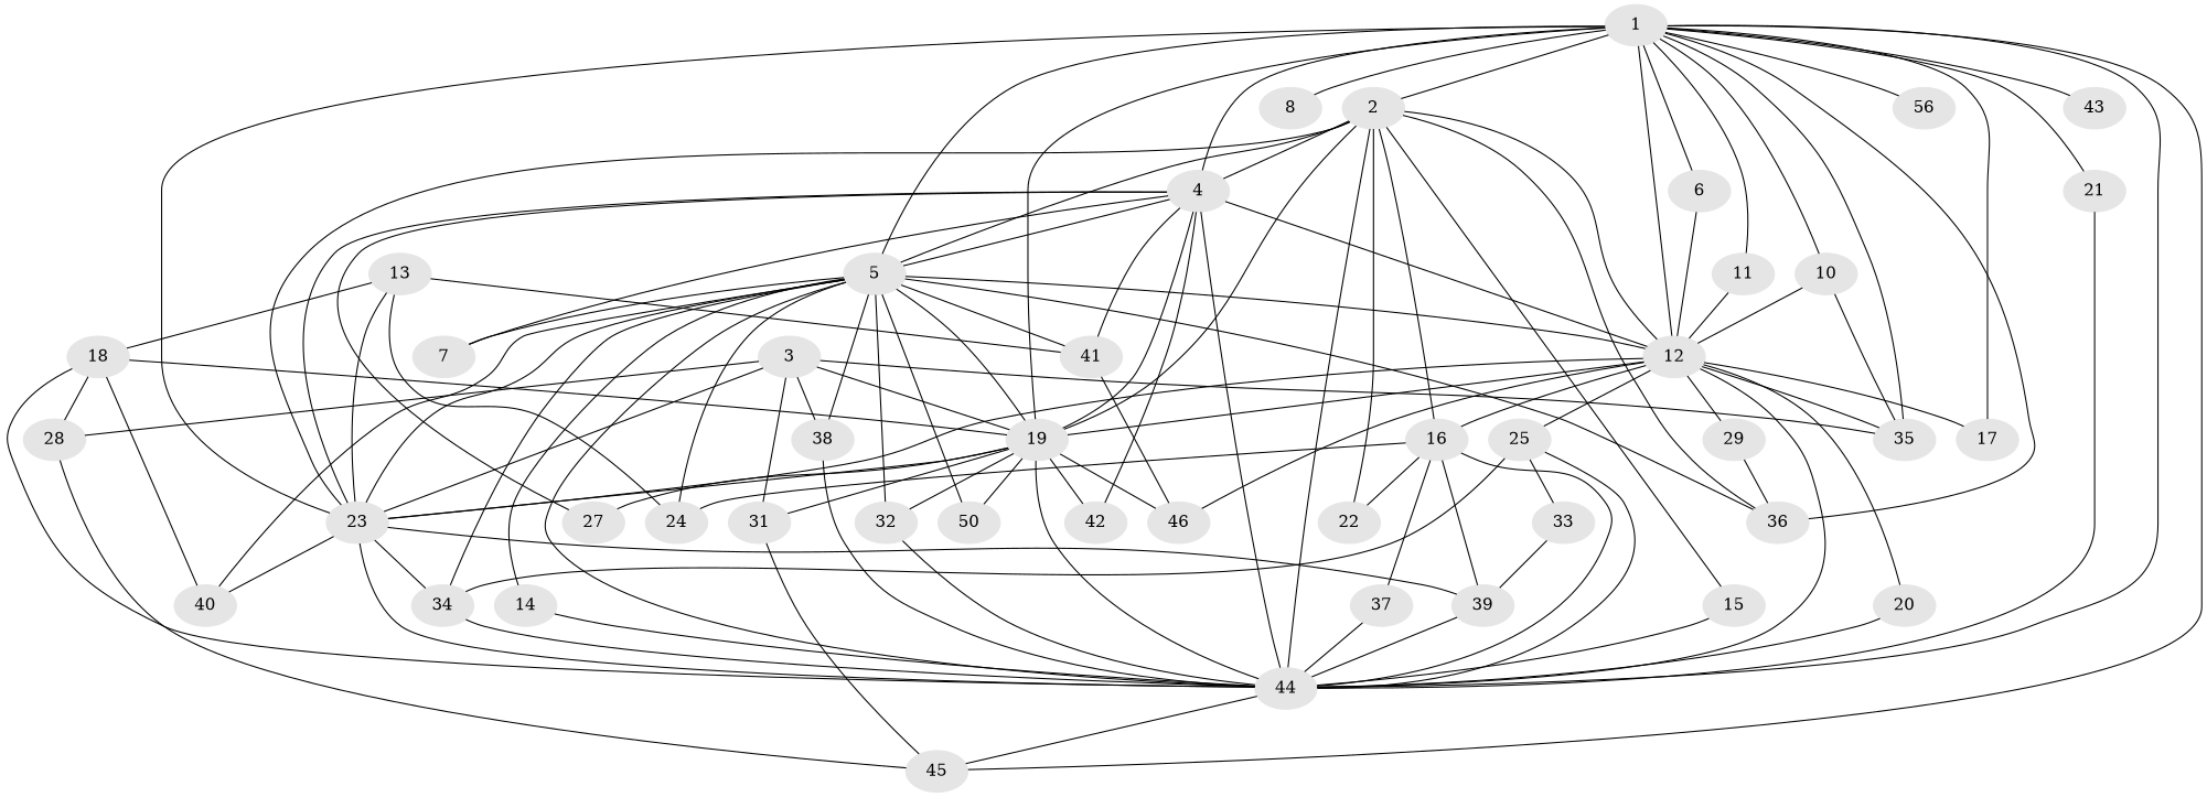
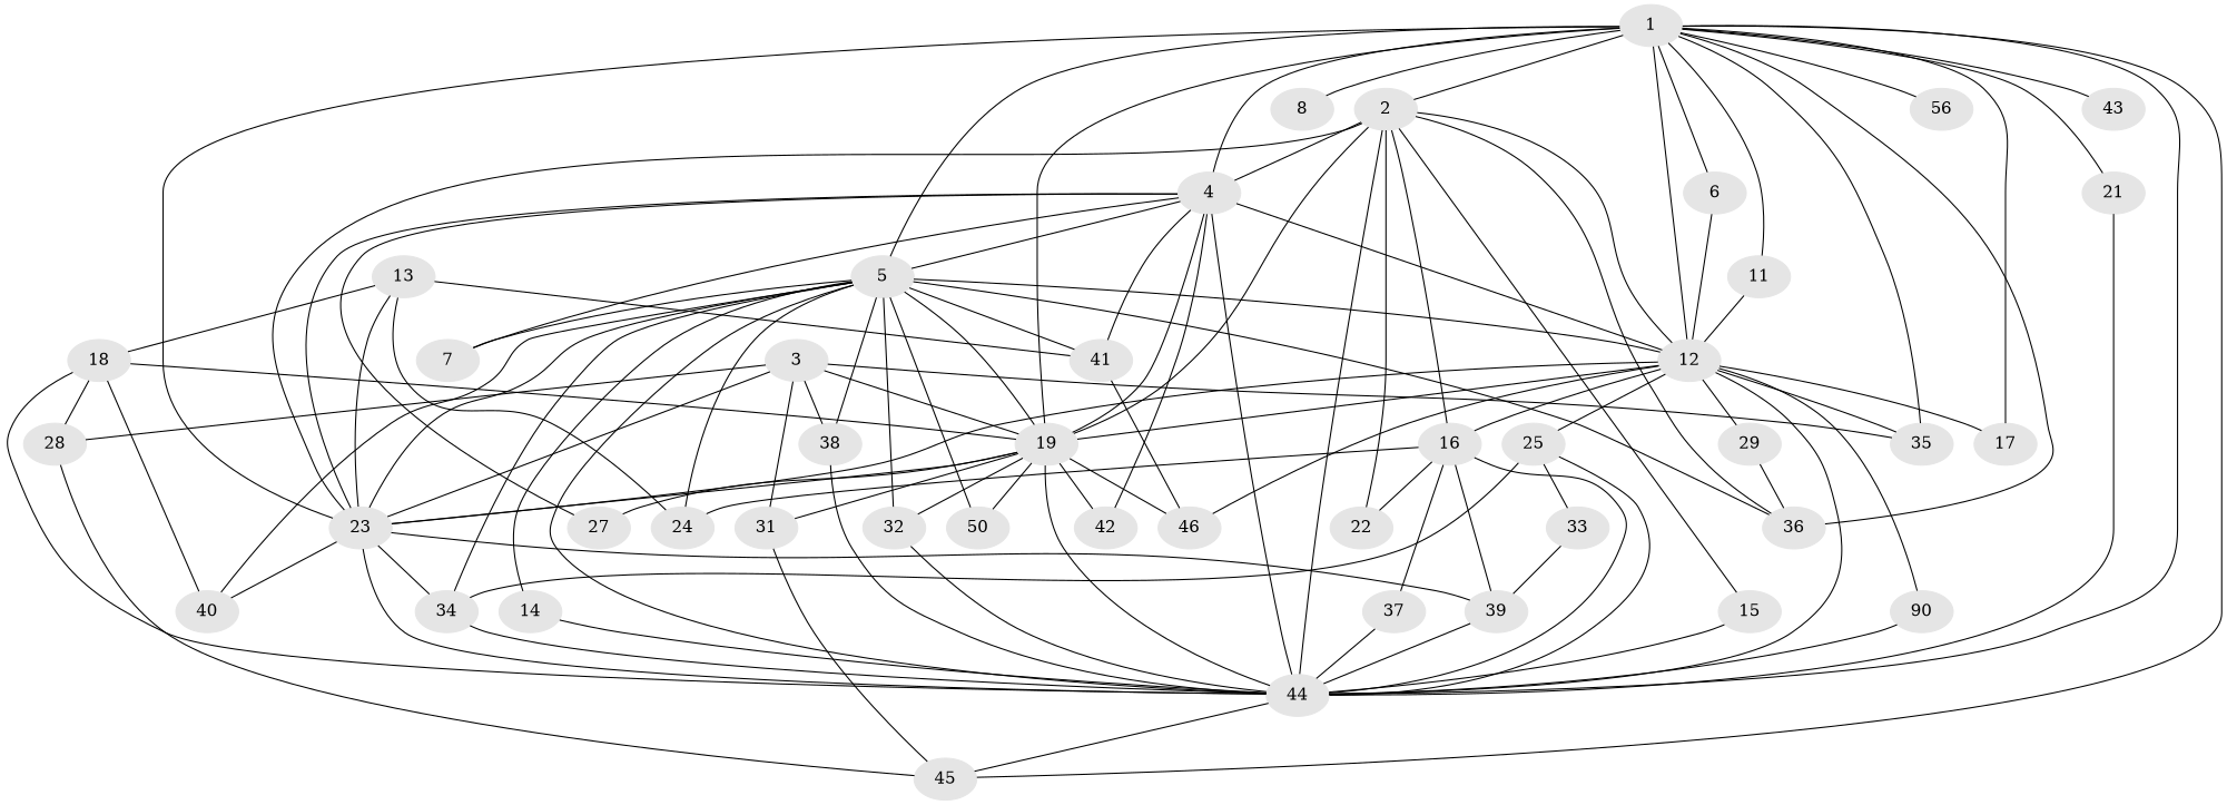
  graph {
    node [color=gray90 style=filled]
    edge [weight=1.0]
    1
    2
    4
    5
    6
    8
-   10
    11
    12
    17
    19
    21
    23
    n14 [label=56]
    35
    36
    43
    44
    45
    15
    16
    22
    7
    27
    41
    42
    38
    14
    24
    n30 [label=50]
    32
    34
    40
-   20
+   20 [label=90]
    25
    29
    46
    31
    39
    37
    3
    28
    33
    13
    18
    1 -- 2 [weight=4.0]
    1 -- 4 [weight=2.0]
    1 -- 5 [weight=2.0]
    1 -- 6
    1 -- 8 [weight=2.0]
-   1 -- 10
    1 -- 11
    1 -- 12 [weight=2.0]
    1 -- 17
    1 -- 19 [weight=2.0]
    1 -- 21
    1 -- 23 [weight=3.0]
    1 -- n14 [weight=2.0]
    1 -- 35
    1 -- 36
    1 -- 43 [weight=2.0]
    1 -- 44 [weight=2.0]
    1 -- 45
    2 -- 4 [weight=2.0]
-   2 -- 5 [weight=3.0]
    2 -- 12 [weight=2.0]
    2 -- 19 [weight=2.0]
    2 -- 23 [weight=2.0]
    2 -- 36
    2 -- 44 [weight=2.0]
    2 -- 15
    2 -- 16
    2 -- 22
    4 -- 5
    4 -- 12 [weight=2.0]
    4 -- 19 [weight=2.0]
    4 -- 23
    4 -- 44
    4 -- 7
    4 -- 27
    4 -- 41
    4 -- 42
    5 -- 12
    5 -- 19
    5 -- 23
    5 -- 36
    5 -- 44
    5 -- 7
    5 -- 41
    5 -- 38
    5 -- 14
    5 -- 24
    5 -- n30
    5 -- 32
    5 -- 34
    5 -- 40
    6 -- 12
-   10 -- 12
-   10 -- 35
    11 -- 12
    12 -- 17
    12 -- 19
    12 -- 23
    12 -- 35
    12 -- 44 [weight=2.0]
    12 -- 16
    12 -- 20
    12 -- 25
    12 -- 29
    12 -- 46
    19 -- 23
    19 -- 44
    19 -- 27
    19 -- 42
    19 -- n30
    19 -- 32
    19 -- 46
    19 -- 31
    21 -- 44
    23 -- 44 [weight=2.0]
    23 -- 34
    23 -- 40
    23 -- 39
    44 -- 45
    15 -- 44
    16 -- 44
    16 -- 22
    16 -- 24
    16 -- 39
    16 -- 37
    41 -- 46
    38 -- 44
    14 -- 44
    32 -- 44
    34 -- 44
    20 -- 44
    25 -- 44
    25 -- 34
    25 -- 33
    29 -- 36
    31 -- 45
    39 -- 44
    37 -- 44
    3 -- 19
    3 -- 23
    3 -- 35
    3 -- 38
    3 -- 31
    3 -- 28
    28 -- 45
    33 -- 39
    13 -- 23
    13 -- 41
    13 -- 24
    13 -- 18
    18 -- 19
    18 -- 44
    18 -- 40
    18 -- 28
  }
